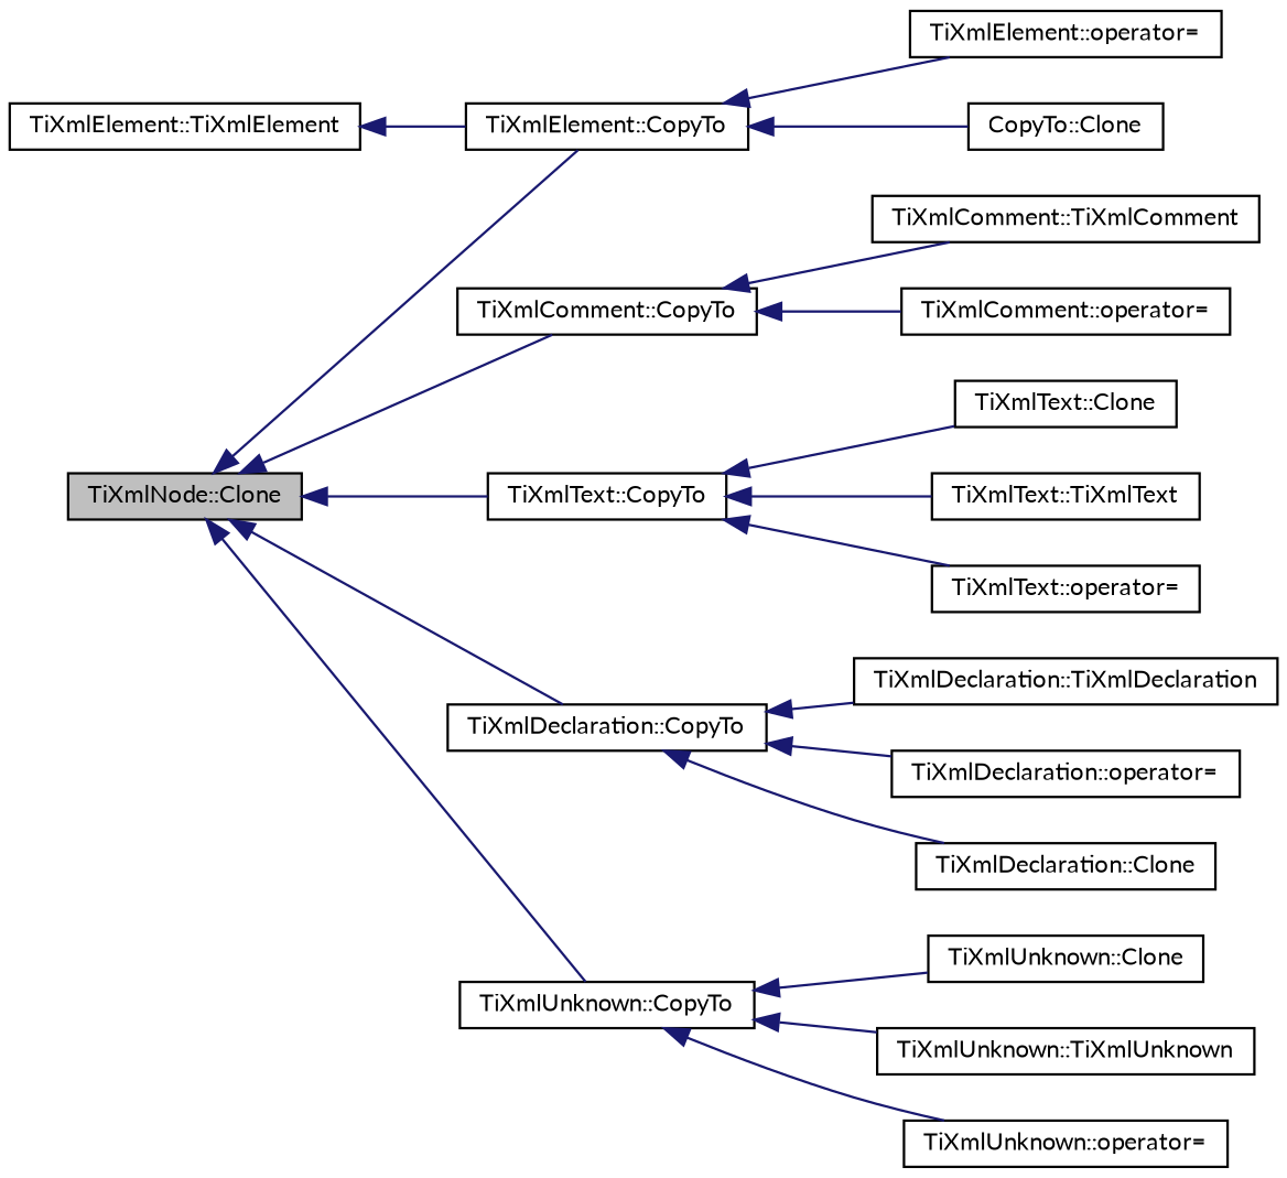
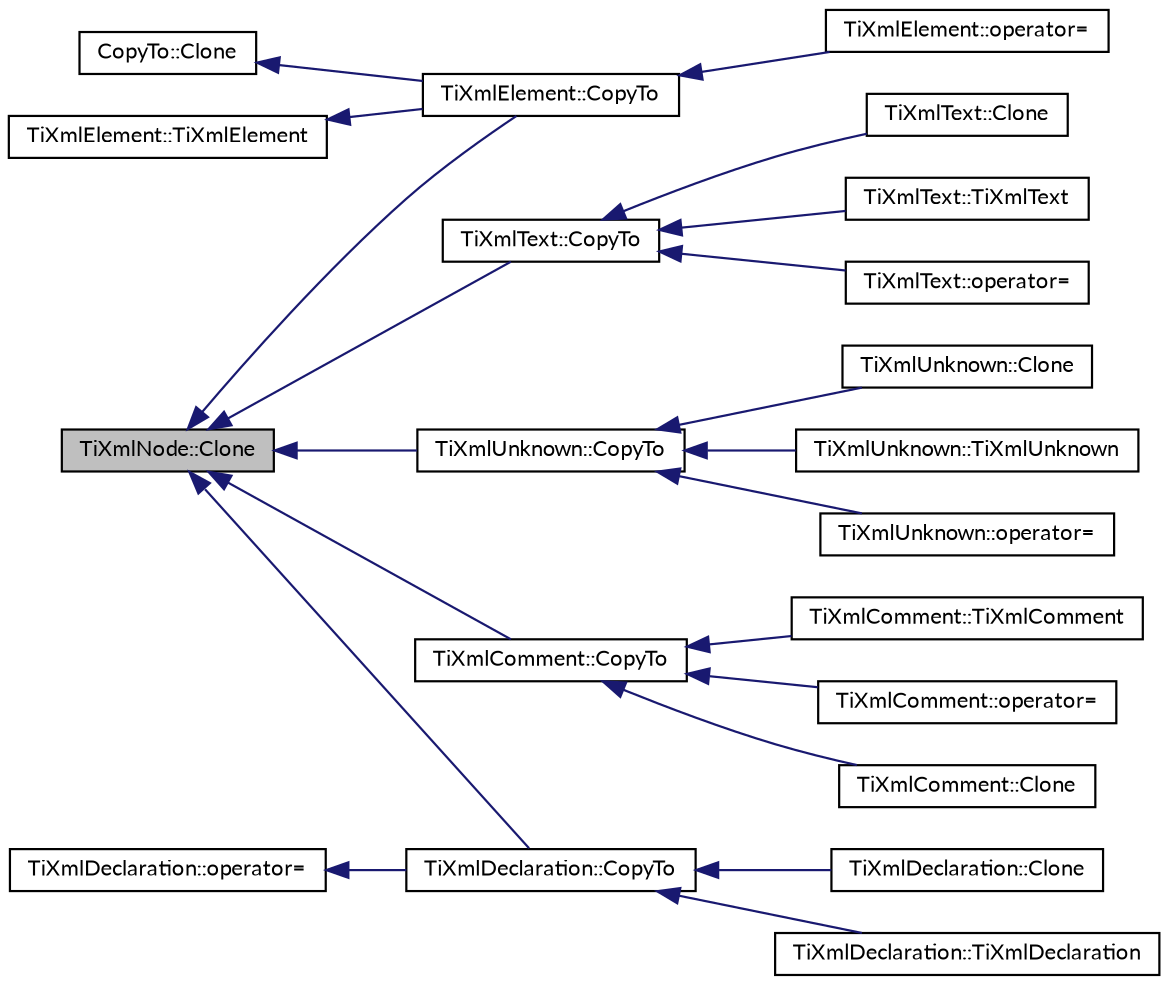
  digraph {
    fontname=Lato
    rankdir=LR
    node [color=black fillcolor=white fontname=Lato fontsize=10 shape=record style=filled]
    edge [color=midnightblue dir=back fontname=Lato fontsize=10 labelfontname=Helvetica labelfontsize=10 style=solid]
    n1 [fillcolor=grey75 fontcolor=black height=0.2 label="TiXmlNode::Clone" width=0.4]
    n2 [height=0.2 label="TiXmlElement::CopyTo" width=0.4]
    n3 [height=0.2 label="TiXmlComment::CopyTo" width=0.4]
    n4 [height=0.2 label="TiXmlText::CopyTo" width=0.4]
    n5 [height=0.2 label="TiXmlDeclaration::CopyTo" width=0.4]
    n6 [height=0.2 label="TiXmlUnknown::CopyTo" width=0.4]
    n7 [height=0.2 label="TiXmlElement::operator=" width=0.4]
    n8 [height=0.2 label="CopyTo::Clone" width=0.4]
    n9 [height=0.2 label="TiXmlComment::TiXmlComment" width=0.4]
    n10 [height=0.2 label="TiXmlComment::operator=" width=0.4]
+   n11 [height=0.2 label="TiXmlComment::Clone" width=0.4]
    n12 [height=0.2 label="TiXmlText::Clone" width=0.4]
    n13 [height=0.2 label="TiXmlText::TiXmlText" width=0.4]
    n14 [height=0.2 label="TiXmlText::operator=" width=0.4]
    n15 [height=0.2 label="TiXmlDeclaration::TiXmlDeclaration" width=0.4]
    n16 [height=0.2 label="TiXmlDeclaration::operator=" width=0.4]
    n17 [height=0.2 label="TiXmlDeclaration::Clone" width=0.4]
    n18 [height=0.2 label="TiXmlUnknown::Clone" width=0.4]
    n19 [height=0.2 label="TiXmlUnknown::TiXmlUnknown" width=0.4]
    n20 [height=0.2 label="TiXmlUnknown::operator=" width=0.4]
    n21 [height=0.2 label="TiXmlElement::TiXmlElement" width=0.4]
    n1 -> n2
    n1 -> n3
    n1 -> n4
    n1 -> n5
    n1 -> n6
    n2 -> n7
-   n2 -> n8
+   n8 -> n2
    n3 -> n9
    n3 -> n10
+   n3 -> n11
    n4 -> n12
    n4 -> n13
    n4 -> n14
    n5 -> n15
-   n5 -> n16
+   n16 -> n5
    n5 -> n17
    n6 -> n18
    n6 -> n19
    n6 -> n20
    n21 -> n2
  }
